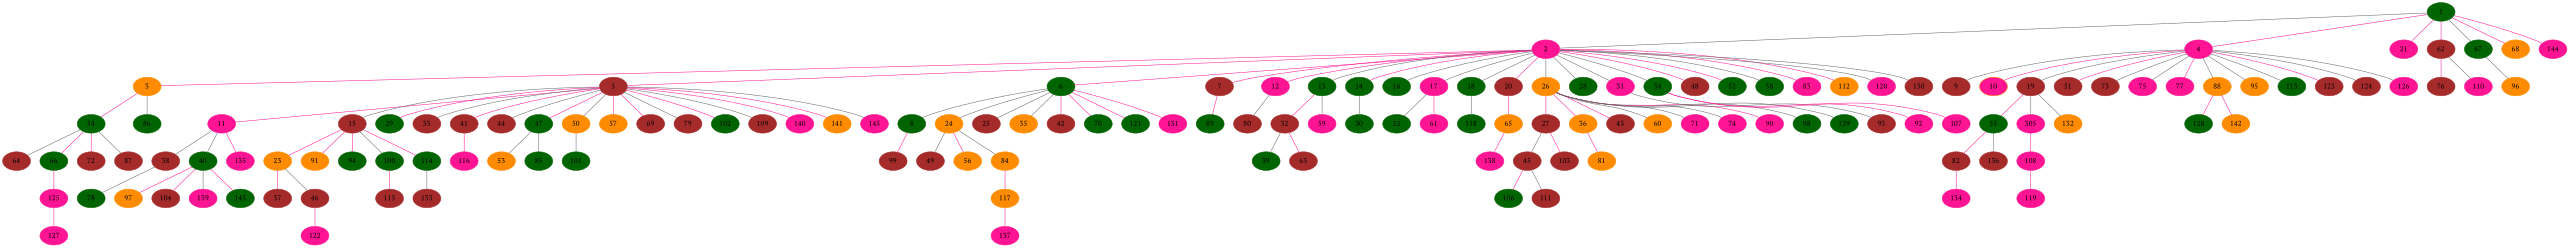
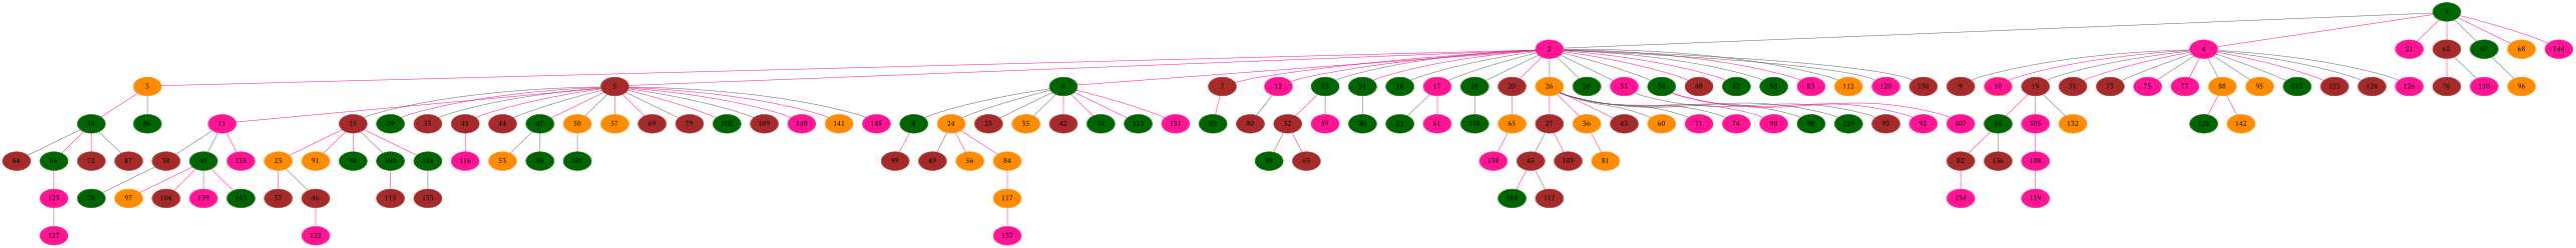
  graph {
    fontname="PT Serif"
    node [color=brown fontname="PT Serif" style=filled]
    edge [color=deeppink fontname="PT Serif"]
    1 [color=darkgreen]
    2 [color=deeppink]
    4 [color=deeppink]
    21 [color=deeppink]
    62
    67 [color=darkgreen]
    68 [color=darkorange]
    144 [color=deeppink]
    3 [color=darkorange]
    5
    6 [color=darkgreen]
    7
    12 [color=deeppink]
    13 [color=darkgreen]
    14 [color=darkgreen]
    16 [color=darkgreen]
    17 [color=deeppink]
    18 [color=darkgreen]
    20
    26 [color=darkorange]
    28 [color=darkgreen]
    31 [color=deeppink]
    34 [color=darkgreen]
    48
    52 [color=darkgreen]
    58 [color=darkgreen]
    83 [color=deeppink]
    112 [color=darkorange]
    120 [color=deeppink]
    130
    9
    10 [color=darkorange fillcolor=deeppink]
    19
    51
    73
    75 [color=deeppink]
    77 [color=deeppink]
    88 [color=darkorange]
    95 [color=darkorange]
    113 [color=darkgreen]
    123
    124
    126 [color=deeppink]
    76
    110 [color=deeppink]
    96 [color=darkorange]
    54 [color=darkgreen]
    86 [color=darkgreen]
    11 [color=deeppink]
    15
    29 [color=darkgreen]
    33
    41
    44
    47 [color=darkgreen]
    50 [color=darkorange]
    57 [color=darkorange]
    69
    79
    102 [color=darkgreen]
    109
    140 [color=deeppink]
    141 [color=darkorange]
    145 [color=deeppink]
    8 [color=darkgreen]
    24 [color=darkorange]
    25
    35 [color=darkorange]
    42
    70 [color=darkgreen]
    121 [color=darkgreen]
    131 [color=deeppink]
    89 [color=darkgreen]
    80
    32
    59 [color=deeppink]
    30 [color=darkgreen]
    22 [color=darkgreen]
    61 [color=deeppink]
    118 [color=darkgreen]
    65 [color=darkorange]
    27
    36 [color=darkorange]
    43
    60 [color=darkorange]
    71 [color=deeppink]
    74 [color=deeppink]
    90 [color=deeppink]
    98 [color=darkgreen]
    129 [color=darkgreen]
    93
    92 [color=deeppink]
    107 [color=deeppink]
    64
    66 [color=darkgreen]
    72
    87
    55 [color=darkgreen]
    n99 [color=deeppink label=305]
    132 [color=darkorange]
    128 [color=darkgreen]
    142 [color=darkorange]
    38
    40 [color=darkgreen]
    135 [color=deeppink]
    23 [color=darkorange]
    91 [color=darkorange]
    94 [color=darkgreen]
    100 [color=darkgreen]
    114 [color=darkgreen]
    116 [color=deeppink]
    53 [color=darkorange]
    85 [color=darkgreen]
    101 [color=darkgreen]
    99
    49
    56 [color=darkorange]
    84 [color=darkorange]
    78 [color=darkgreen]
    97 [color=darkorange]
    104
    139 [color=deeppink]
    143 [color=darkgreen]
    39 [color=darkgreen]
    63
    37
    46
    115
    133
    82
    136
    108 [color=deeppink]
    138 [color=deeppink]
    122 [color=deeppink]
    117 [color=darkorange]
    45
    103
    81 [color=darkorange]
    106 [color=darkgreen]
    111
    125 [color=deeppink]
    134 [color=deeppink]
    127 [color=deeppink]
    137 [color=deeppink]
    119 [color=deeppink]
    1 -- 2 [color=gray40]
    1 -- 4
    1 -- 21
    1 -- 62
    1 -- 67 [color=gray40]
    1 -- 68
    1 -- 144
    2 -- 3
    2 -- 5
    2 -- 6
    2 -- 7
    2 -- 12
    2 -- 13 [color=gray40]
    2 -- 14
    2 -- 16 [color=gray40]
    2 -- 17 [color=gray40]
    2 -- 18 [color=gray40]
    2 -- 20
    2 -- 26 [color=gray40]
    2 -- 28 [color=gray40]
    2 -- 31 [color=gray40]
    2 -- 34 [color=gray40]
    2 -- 48
    2 -- 52
    2 -- 58 [color=gray40]
    2 -- 83
-   2 -- 112
+   2 -- 112 [color=gray40]
    2 -- 120 [color=gray40]
    2 -- 130 [color=gray40]
    4 -- 9 [color=gray40]
    4 -- 10
    4 -- 19 [color=gray40]
    4 -- 51
    4 -- 73 [color=gray40]
    4 -- 75 [color=gray40]
    4 -- 77
    4 -- 88 [color=gray40]
    4 -- 95 [color=gray40]
    4 -- 113 [color=gray40]
    4 -- 123
    4 -- 124 [color=gray40]
    4 -- 126 [color=gray40]
    62 -- 76
    62 -- 110 [color=gray40]
    67 -- 96 [color=gray40]
    3 -- 54
    3 -- 86 [color=gray40]
    5 -- 11
    5 -- 15 [color=gray40]
    5 -- 29
    5 -- 33 [color=gray40]
    5 -- 41
    5 -- 44 [color=gray40]
    5 -- 47
    5 -- 50 [color=gray40]
    5 -- 57
    5 -- 69
    5 -- 79 [color=gray40]
    5 -- 102
    5 -- 109 [color=gray40]
    5 -- 140
    5 -- 141
    5 -- 145 [color=gray40]
    6 -- 8 [color=gray40]
    6 -- 24 [color=gray40]
    6 -- 25 [color=gray40]
    6 -- 35 [color=gray40]
    6 -- 42
    6 -- 70
    6 -- 121
    6 -- 131
    7 -- 89
    12 -- 80 [color=gray40]
    13 -- 32
    13 -- 59 [color=gray40]
    14 -- 30 [color=gray40]
    17 -- 22 [color=gray40]
    17 -- 61
    18 -- 118 [color=gray40]
    20 -- 65
    26 -- 27
    26 -- 36
    26 -- 43
    26 -- 60 [color=gray40]
    26 -- 71 [color=gray40]
    26 -- 74 [color=gray40]
    26 -- 90
    26 -- 98 [color=gray40]
    26 -- 129 [color=gray40]
    31 -- 93 [color=gray40]
    34 -- 92
    34 -- 107
    19 -- 55
    19 -- n99 [color=gray40]
    19 -- 132 [color=gray40]
    88 -- 128
    88 -- 142
    54 -- 64 [color=gray40]
    54 -- 66
    54 -- 72
    54 -- 87 [color=gray40]
    11 -- 38 [color=gray40]
    11 -- 40 [color=gray40]
    11 -- 135
    15 -- 23
    15 -- 91
    15 -- 94
    15 -- 100 [color=gray40]
    15 -- 114
    41 -- 116
    47 -- 53 [color=gray40]
    47 -- 85 [color=gray40]
    50 -- 101 [color=gray40]
    8 -- 99
    24 -- 49 [color=gray40]
    24 -- 56
-   24 -- 84 [color=gray40]
+   24 -- 84
    32 -- 39 [color=gray40]
    32 -- 63
    65 -- 138
    27 -- 45 [color=gray40]
    27 -- 103
    36 -- 81
    66 -- 125
    55 -- 82
    55 -- 136 [color=gray40]
    n99 -- 108
    38 -- 78 [color=gray40]
    40 -- 97
    40 -- 104
    40 -- 139 [color=gray40]
    40 -- 143
    23 -- 37
    23 -- 46 [color=gray40]
    100 -- 115
    114 -- 133 [color=gray40]
    84 -- 117
    46 -- 122
    82 -- 134
    108 -- 119
    117 -- 137
    45 -- 106
    45 -- 111 [color=gray40]
-   125 -- 127
+   125 -- 127 [color=gray40]
  }
